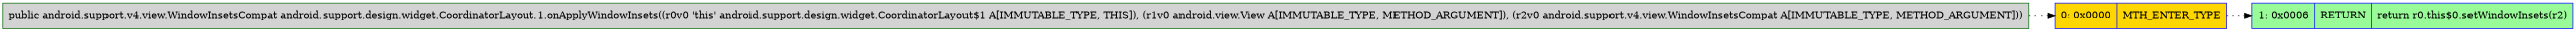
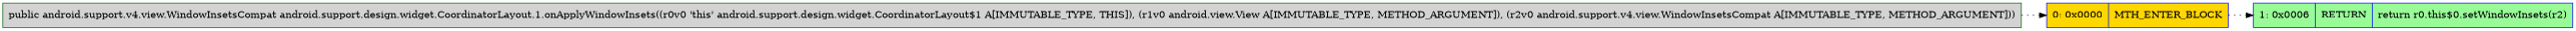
  digraph {
    rankdir=LR
    node [shape=record style=filled color=blue]
    edge [style=dotted]
-   n1 [label="{0\:\ 0x0000|MTH_ENTER_TYPE\l}" fillcolor=gold]
+   n1 [label="{0\:\ 0x0000|MTH_ENTER_BLOCK\l}" fillcolor=gold]
    n2 [label="{1\:\ 0x0006|RETURN\l|return r0.this$0.setWindowInsets(r2)\l}" fillcolor=palegreen]
    n3 [label="{public android.support.v4.view.WindowInsetsCompat android.support.design.widget.CoordinatorLayout.1.onApplyWindowInsets((r0v0 'this' android.support.design.widget.CoordinatorLayout$1 A[IMMUTABLE_TYPE, THIS]), (r1v0 android.view.View A[IMMUTABLE_TYPE, METHOD_ARGUMENT]), (r2v0 android.support.v4.view.WindowInsetsCompat A[IMMUTABLE_TYPE, METHOD_ARGUMENT])) }" fillcolor=lightgrey color=darkgreen]
    n1 -> n2
    n3 -> n1
  }
